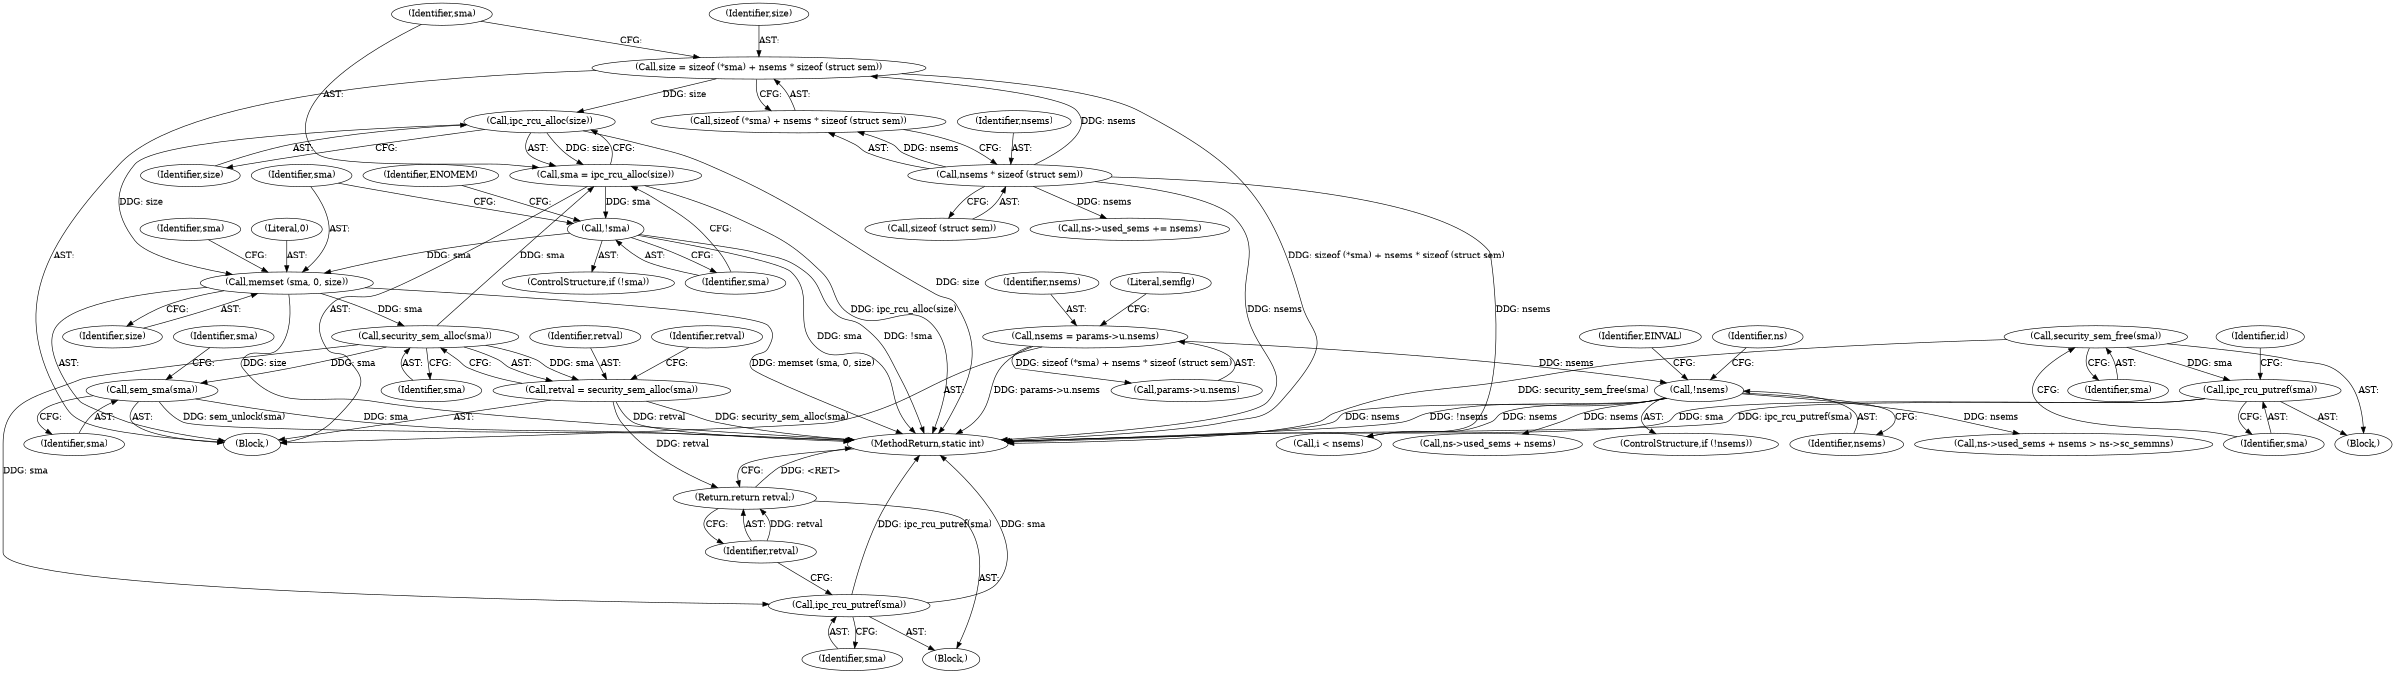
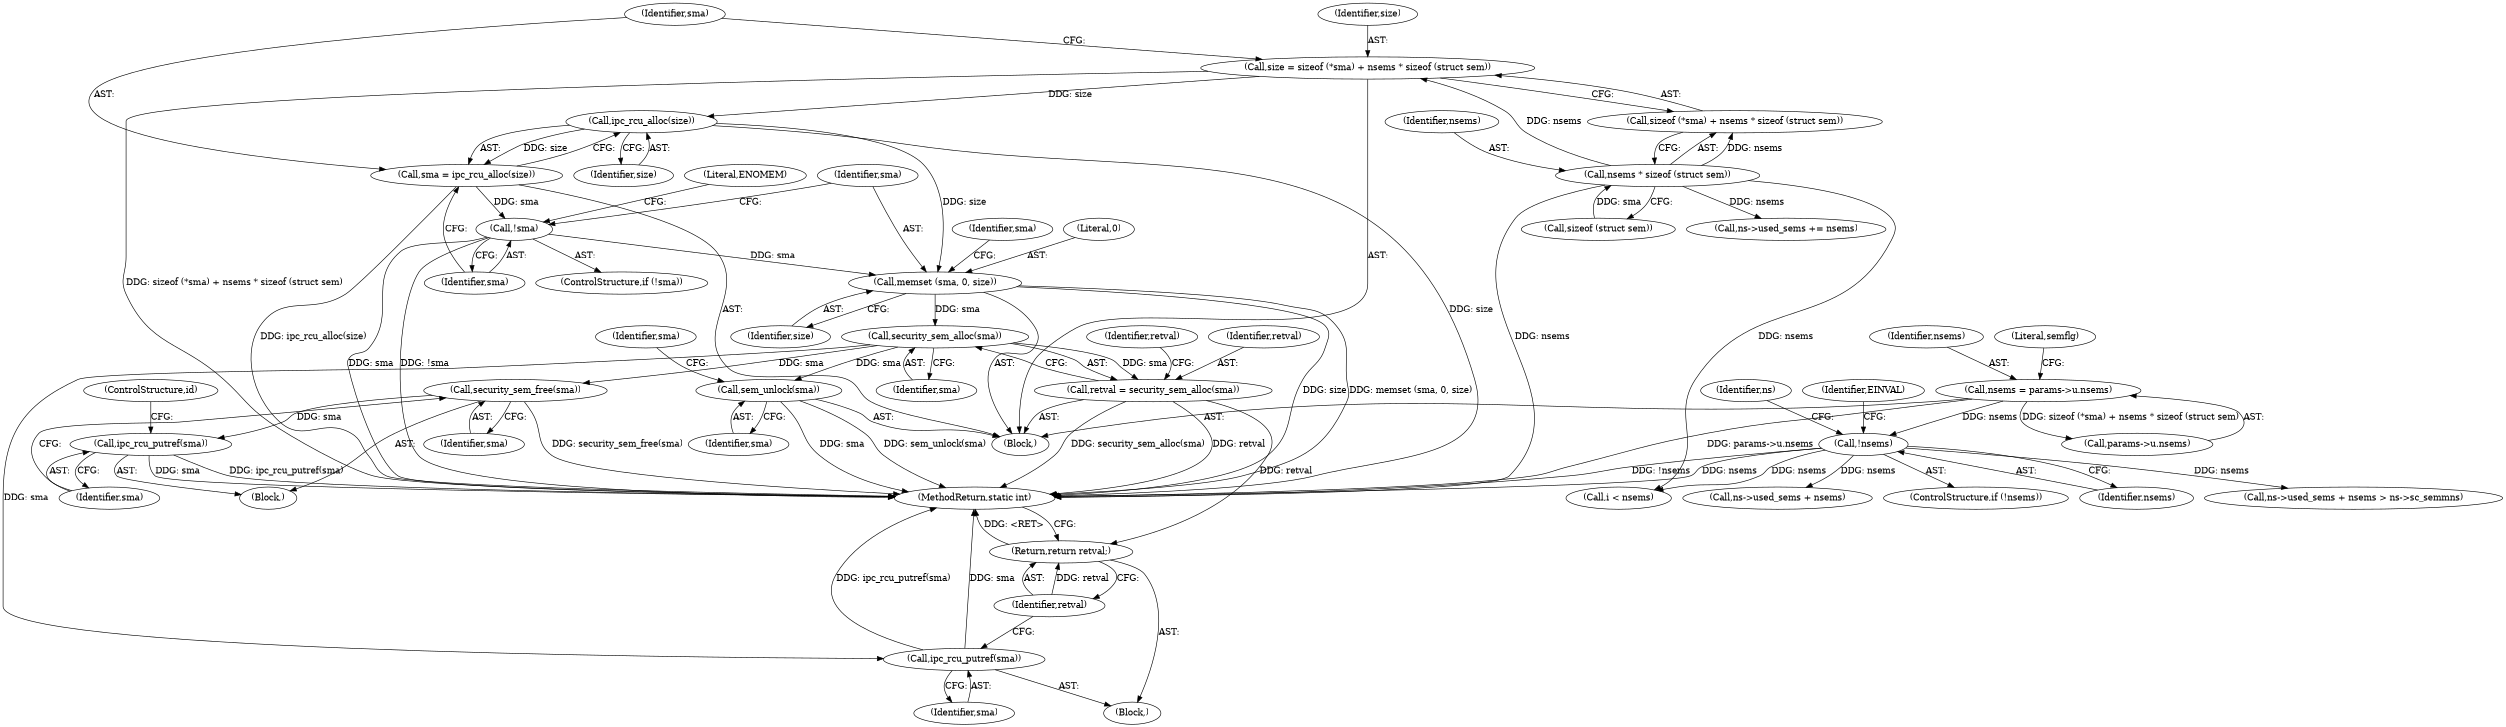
  digraph {
    n1 [label="(Call,size = sizeof (*sma) + nsems * sizeof (struct sem))"]
    n2 [label="(Call,ipc_rcu_alloc(size))"]
    n3 [label="(Call,sizeof (*sma) + nsems * sizeof (struct sem))"]
    n4 [label="(Block,)"]
    n5 [label="(MethodReturn,static int)"]
    n6 [label="(Call,sma = ipc_rcu_alloc(size))"]
    n7 [label="(Call,memset (sma, 0, size))"]
    n8 [label="(Identifier,size)"]
    n9 [label="(Call,nsems * sizeof (struct sem))"]
    n10 [label="(Return,return retval;)"]
    n11 [label="(Call,sizeof (struct sem))"]
    n12 [label="(Call,ns->used_sems += nsems)"]
    n13 [label="(Call,i < nsems)"]
    n14 [label="(Call,!nsems)"]
    n15 [label="(ControlStructure,if (!nsems))"]
    n16 [label="(Identifier,nsems)"]
    n17 [label="(Call,ns->used_sems + nsems > ns->sc_semmns)"]
    n18 [label="(Call,ns->used_sems + nsems)"]
    n19 [label="(Call,nsems = params->u.nsems)"]
    n20 [label="(Call,params->u.nsems)"]
    n21 [label="(Call,!sma)"]
    n22 [label="(Call,security_sem_alloc(sma))"]
    n23 [label="(Identifier,size)"]
    n24 [label="(ControlStructure,if (!sma))"]
    n25 [label="(Identifier,sma)"]
    n26 [label="(Call,retval = security_sem_alloc(sma))"]
    n27 [label="(Call,ipc_rcu_putref(sma))"]
    n28 [label="(Call,security_sem_free(sma))"]
-   n29 [label="(Call,sem_sma(sma))"]
+   n29 [label="(Call,sem_unlock(sma))"]
    n30 [label="(Identifier,sma)"]
    n31 [label="(Block,)"]
    n32 [label="(Identifier,sma)"]
    n33 [label="(Call,ipc_rcu_putref(sma))"]
    n34 [label="(Identifier,sma)"]
    n35 [label="(Block,)"]
    n36 [label="(Identifier,sma)"]
    n37 [label="(Identifier,retval)"]
    n38 [label="(Identifier,sma)"]
    n39 [label="(Identifier,nsems)"]
-   n40 [label="(Identifier,id)"]
+   n40 [label="(ControlStructure,id)"]
    n41 [label="(Identifier,nsems)"]
    n42 [label="(Identifier,ns)"]
-   n43 [label="(Identifier,ENOMEM)"]
+   n43 [label="(Literal,ENOMEM)"]
    n44 [label="(Identifier,size)"]
    n45 [label="(Identifier,retval)"]
    n46 [label="(Identifier,sma)"]
    n47 [label="(Identifier,EINVAL)"]
    n48 [label="(Literal,semflg)"]
    n49 [label="(Identifier,sma)"]
    n50 [label="(Identifier,sma)"]
    n51 [label="(Identifier,retval)"]
    n52 [label="(Literal,0)"]
    n53 [label="(Identifier,sma)"]
    n1 -> n2 [label="DDG: size"]
    n1 -> n3 [label="CFG: "]
    n1 -> n4 [label="AST: "]
    n1 -> n5 [label="DDG: sizeof (*sma) + nsems * sizeof (struct sem)"]
    n2 -> n5 [label="DDG: size"]
    n2 -> n6 [label="AST: "]
    n2 -> n6 [label="DDG: size"]
    n2 -> n7 [label="DDG: size"]
    n2 -> n8 [label="CFG: "]
    n3 -> n1 [label="AST: "]
    n3 -> n9 [label="CFG: "]
    n5 -> n10 [label="CFG: "]
    n6 -> n2 [label="CFG: "]
    n6 -> n4 [label="AST: "]
    n6 -> n5 [label="DDG: ipc_rcu_alloc(size)"]
    n6 -> n21 [label="DDG: sma"]
    n7 -> n4 [label="AST: "]
    n7 -> n5 [label="DDG: size"]
    n7 -> n5 [label="DDG: memset (sma, 0, size)"]
    n7 -> n22 [label="DDG: sma"]
    n7 -> n23 [label="CFG: "]
    n8 -> n2 [label="AST: "]
    n9 -> n1 [label="DDG: nsems"]
    n9 -> n3 [label="AST: "]
    n9 -> n3 [label="DDG: nsems"]
    n9 -> n5 [label="DDG: nsems"]
    n9 -> n11 [label="CFG: "]
    n9 -> n12 [label="DDG: nsems"]
    n9 -> n13 [label="DDG: nsems"]
    n10 -> n5 [label="DDG: <RET>"]
    n10 -> n31 [label="AST: "]
    n10 -> n37 [label="CFG: "]
-   n11 -> n9 [label="AST: "]
+   n11 -> n9 [label="DDG: sma"]
    n14 -> n5 [label="DDG: !nsems"]
    n14 -> n5 [label="DDG: nsems"]
    n14 -> n13 [label="DDG: nsems"]
    n14 -> n15 [label="AST: "]
    n14 -> n16 [label="CFG: "]
    n14 -> n17 [label="DDG: nsems"]
    n14 -> n18 [label="DDG: nsems"]
    n16 -> n14 [label="AST: "]
    n19 -> n4 [label="AST: "]
    n19 -> n5 [label="DDG: params->u.nsems"]
    n19 -> n14 [label="DDG: nsems"]
    n19 -> n20 [label="DDG: sizeof (*sma) + nsems * sizeof (struct sem)"]
    n20 -> n19 [label="AST: "]
    n21 -> n5 [label="DDG: sma"]
    n21 -> n5 [label="DDG: !sma"]
    n21 -> n7 [label="DDG: sma"]
    n21 -> n24 [label="AST: "]
    n21 -> n25 [label="CFG: "]
    n22 -> n26 [label="AST: "]
    n22 -> n26 [label="DDG: sma"]
    n22 -> n27 [label="DDG: sma"]
-   n22 -> n6 [label="DDG: sma"]
+   n22 -> n28 [label="DDG: sma"]
    n22 -> n29 [label="DDG: sma"]
    n22 -> n30 [label="CFG: "]
    n23 -> n7 [label="AST: "]
    n25 -> n6 [label="CFG: "]
    n25 -> n21 [label="AST: "]
    n26 -> n4 [label="AST: "]
    n26 -> n5 [label="DDG: retval"]
    n26 -> n5 [label="DDG: security_sem_alloc(sma)"]
    n26 -> n10 [label="DDG: retval"]
    n26 -> n22 [label="CFG: "]
    n27 -> n5 [label="DDG: ipc_rcu_putref(sma)"]
    n27 -> n5 [label="DDG: sma"]
    n27 -> n31 [label="AST: "]
    n27 -> n32 [label="CFG: "]
    n28 -> n5 [label="DDG: security_sem_free(sma)"]
    n28 -> n33 [label="DDG: sma"]
    n28 -> n34 [label="CFG: "]
    n28 -> n35 [label="AST: "]
    n29 -> n4 [label="AST: "]
    n29 -> n5 [label="DDG: sma"]
    n29 -> n5 [label="DDG: sem_unlock(sma)"]
    n29 -> n36 [label="CFG: "]
    n30 -> n22 [label="AST: "]
    n32 -> n27 [label="AST: "]
    n33 -> n5 [label="DDG: ipc_rcu_putref(sma)"]
    n33 -> n5 [label="DDG: sma"]
    n33 -> n35 [label="AST: "]
    n33 -> n38 [label="CFG: "]
    n34 -> n28 [label="AST: "]
    n36 -> n29 [label="AST: "]
    n37 -> n10 [label="AST: "]
    n37 -> n10 [label="DDG: retval"]
    n37 -> n27 [label="CFG: "]
    n38 -> n28 [label="CFG: "]
    n38 -> n33 [label="AST: "]
    n39 -> n19 [label="AST: "]
    n40 -> n33 [label="CFG: "]
    n41 -> n9 [label="AST: "]
    n42 -> n14 [label="CFG: "]
    n43 -> n21 [label="CFG: "]
    n44 -> n1 [label="AST: "]
    n45 -> n26 [label="AST: "]
    n46 -> n7 [label="AST: "]
    n46 -> n21 [label="CFG: "]
    n47 -> n14 [label="CFG: "]
    n48 -> n19 [label="CFG: "]
    n49 -> n7 [label="CFG: "]
    n50 -> n1 [label="CFG: "]
    n50 -> n6 [label="AST: "]
    n51 -> n26 [label="CFG: "]
    n52 -> n7 [label="AST: "]
    n53 -> n29 [label="CFG: "]
  }
